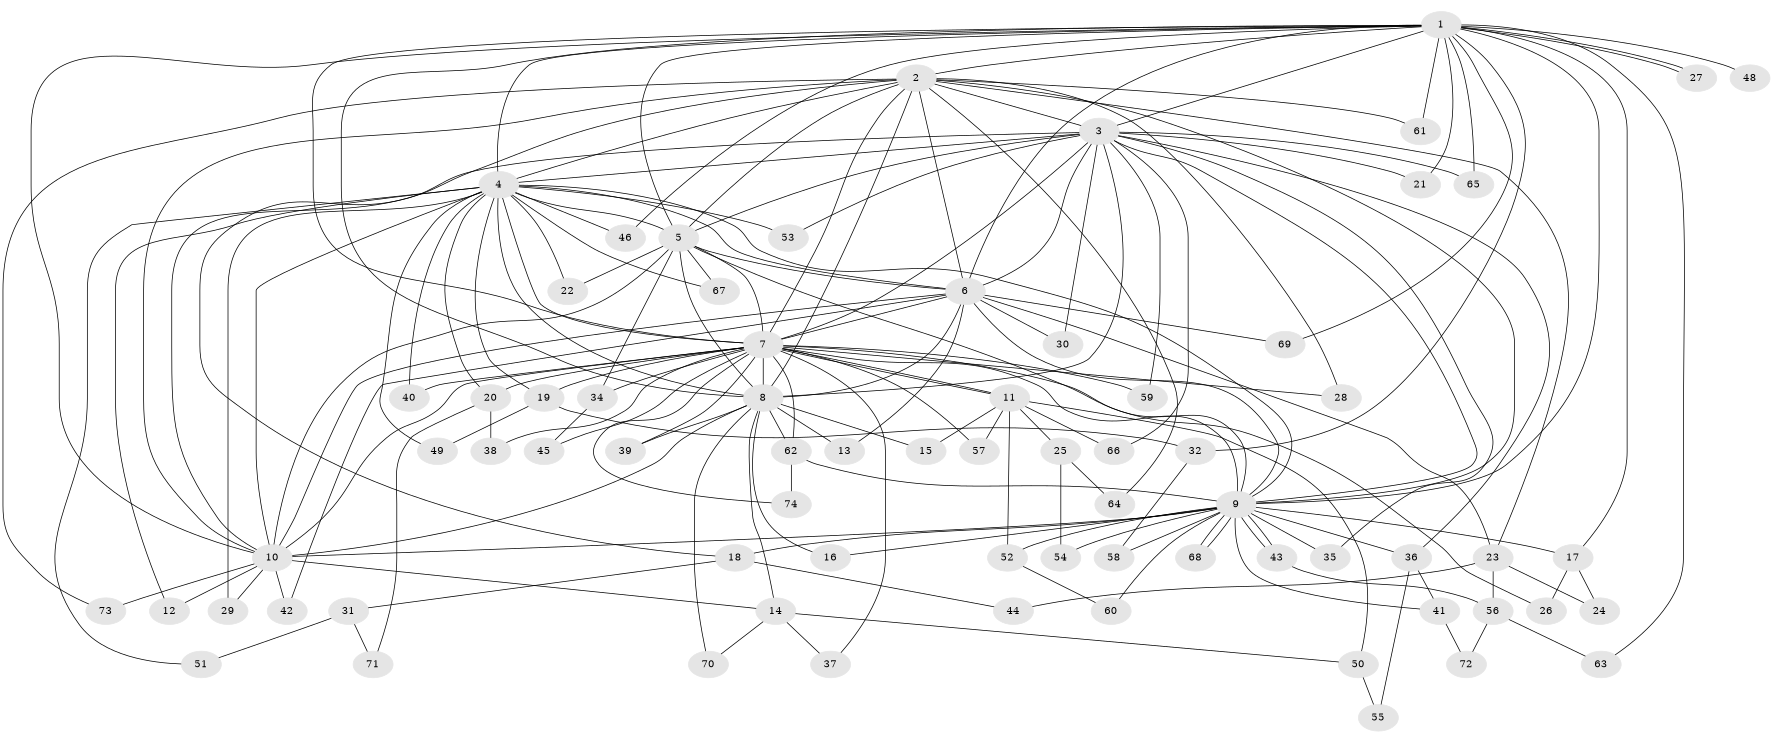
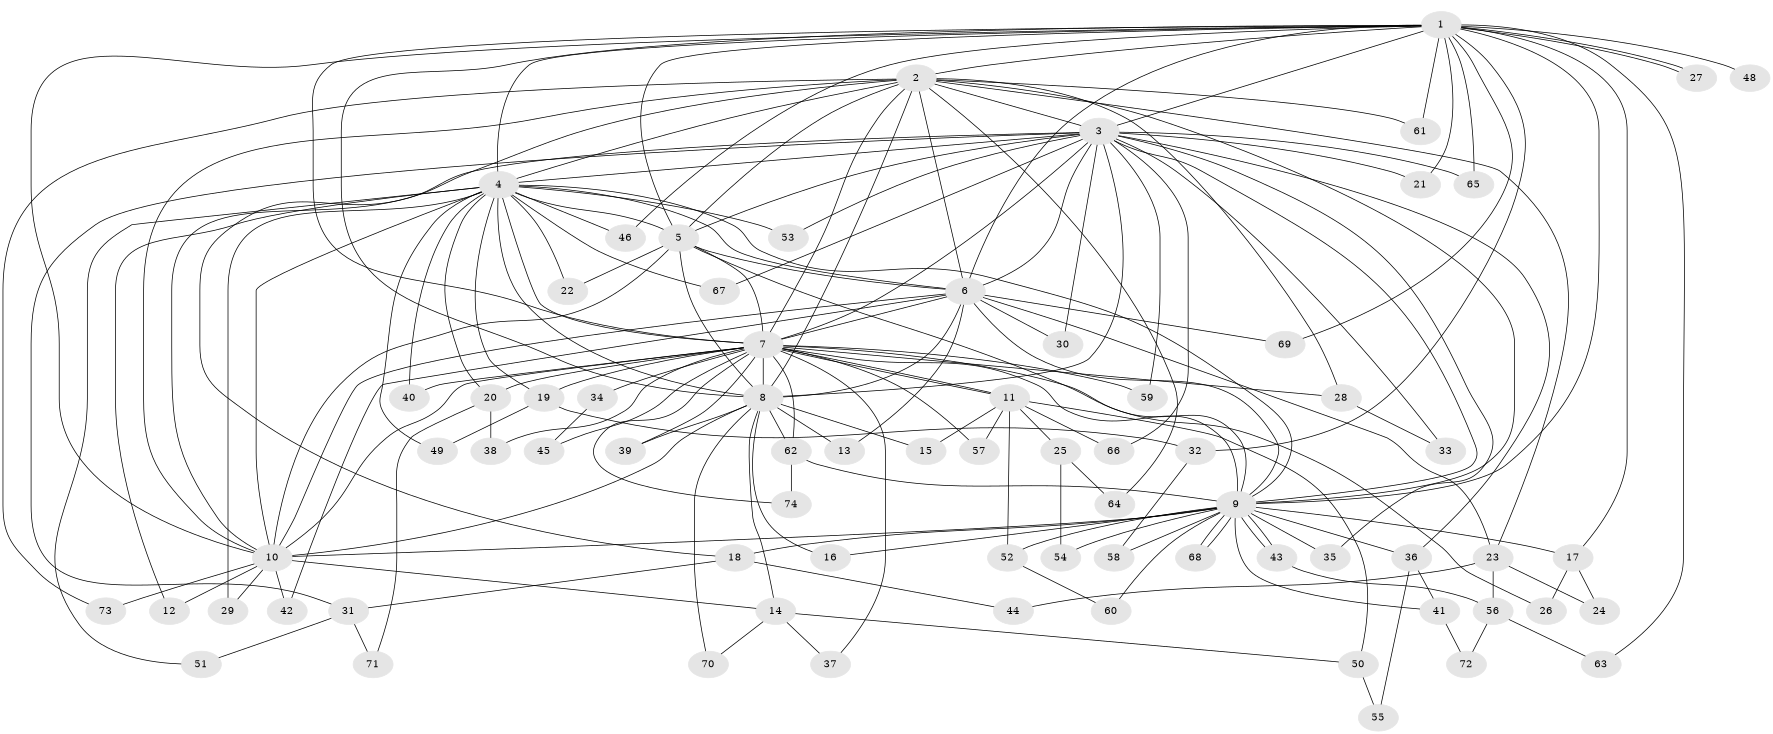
  graph {
    node [color=gray90 style=filled]
    1
    2
    3
    4
    5
    6
    7
    8
    9
    10
    17
    21
    27
    32
    46
    48
    61
    63
    65
    69
    18
    23
    28
    64
    73
    30
    31
+   33
    35
    36
    53
    59
    66
    67
    12
    19
    20
    22
    29
    40
    49
    51
    34
    13
    42
    11
    26
    37
    38
    39
    45
    57
    62
    74
    14
    15
    16
    70
    41
    43
    52
    54
    58
    60
    68
    24
    44
    56
    71
    55
    25
    50
    72
    1 -- 2
    1 -- 3
    1 -- 4
    1 -- 5
    1 -- 6
    1 -- 7
    1 -- 8
    1 -- 9
    1 -- 10
    1 -- 17
    1 -- 21
    1 -- 27
    1 -- 27
    1 -- 32
    1 -- 46
    1 -- 48
    1 -- 61
    1 -- 63
    1 -- 65
    1 -- 69
    2 -- 3
    2 -- 4
    2 -- 5
    2 -- 6
    2 -- 7
    2 -- 8
    2 -- 9
    2 -- 10
    2 -- 61
    2 -- 18
    2 -- 23
    2 -- 28
    2 -- 64
    2 -- 73
    3 -- 4
    3 -- 5
    3 -- 6
    3 -- 7
    3 -- 8
    3 -- 9
    3 -- 10
    3 -- 21
    3 -- 65
    3 -- 30
+   3 -- 31
+   3 -- 33
    3 -- 35
    3 -- 36
    3 -- 53
    3 -- 59
    3 -- 66
-   5 -- 67
+   3 -- 67
    4 -- 5
    4 -- 6
    4 -- 7
    4 -- 8
    4 -- 9
    4 -- 10
    4 -- 46
    4 -- 53
    4 -- 67
    4 -- 12
    4 -- 19
    4 -- 20
    4 -- 22
    4 -- 29
    4 -- 40
    4 -- 49
    4 -- 51
    5 -- 6
    5 -- 7
    5 -- 8
    5 -- 9
    5 -- 10
    5 -- 22
-   5 -- 34
    6 -- 7
    6 -- 8
    6 -- 9
    6 -- 10
    6 -- 69
    6 -- 23
    6 -- 30
    6 -- 13
    6 -- 42
    7 -- 8
    7 -- 9
    7 -- 10
    7 -- 28
    7 -- 59
    7 -- 19
    7 -- 20
    7 -- 40
    7 -- 34
    7 -- 11
    7 -- 11
    7 -- 26
    7 -- 37
    7 -- 38
    7 -- 39
    7 -- 45
    7 -- 57
    7 -- 62
    7 -- 74
    8 -- 10
    8 -- 13
    8 -- 39
    8 -- 62
    8 -- 14
    8 -- 15
    8 -- 16
    8 -- 70
    9 -- 10
    9 -- 17
    9 -- 18
    9 -- 35
    9 -- 36
    9 -- 16
    9 -- 41
    9 -- 43
    9 -- 43
    9 -- 52
    9 -- 54
    9 -- 58
    9 -- 60
    9 -- 68
    9 -- 68
    10 -- 73
    10 -- 12
    10 -- 29
    10 -- 42
    10 -- 14
    17 -- 26
    17 -- 24
    32 -- 58
    18 -- 31
    18 -- 44
    23 -- 24
    23 -- 44
    23 -- 56
+   28 -- 33
    31 -- 51
    31 -- 71
    36 -- 41
    36 -- 55
    19 -- 32
    19 -- 49
    20 -- 38
    20 -- 71
    34 -- 45
    11 -- 66
    11 -- 57
    11 -- 15
    11 -- 52
    11 -- 25
    11 -- 50
    62 -- 9
    62 -- 74
    14 -- 37
    14 -- 70
    14 -- 50
    41 -- 72
    43 -- 56
    52 -- 60
    56 -- 63
    56 -- 72
    25 -- 64
    25 -- 54
    50 -- 55
  }
